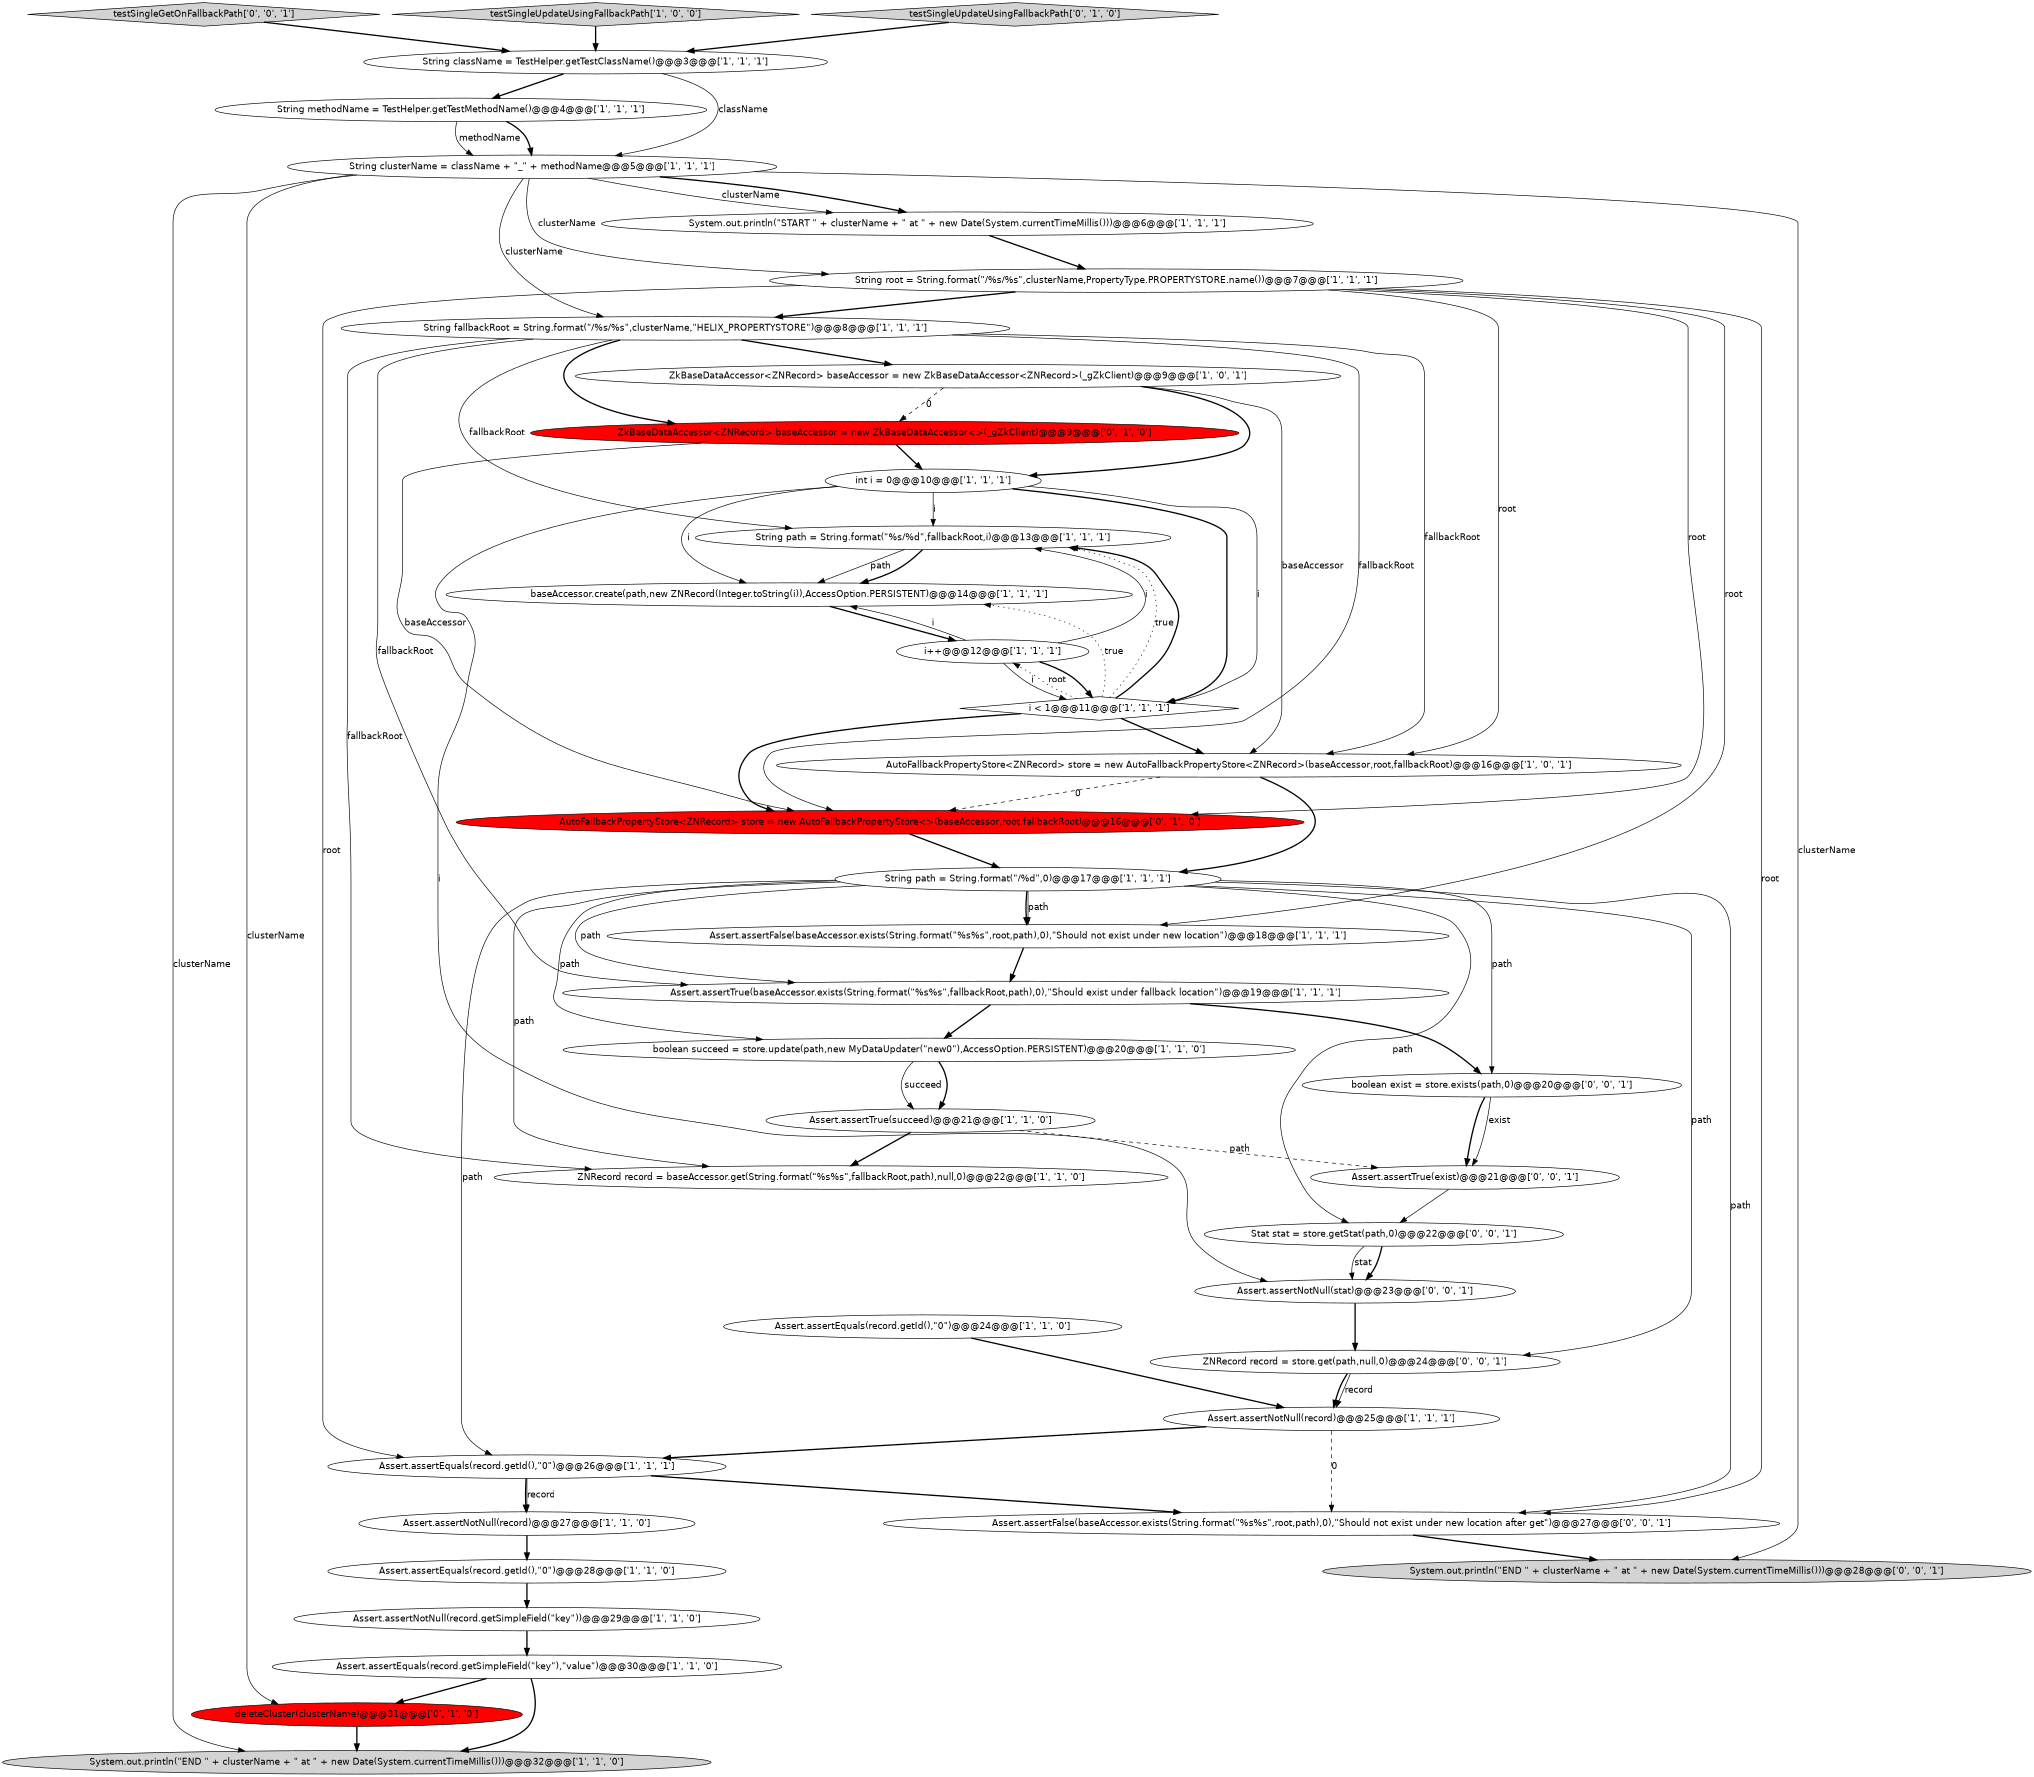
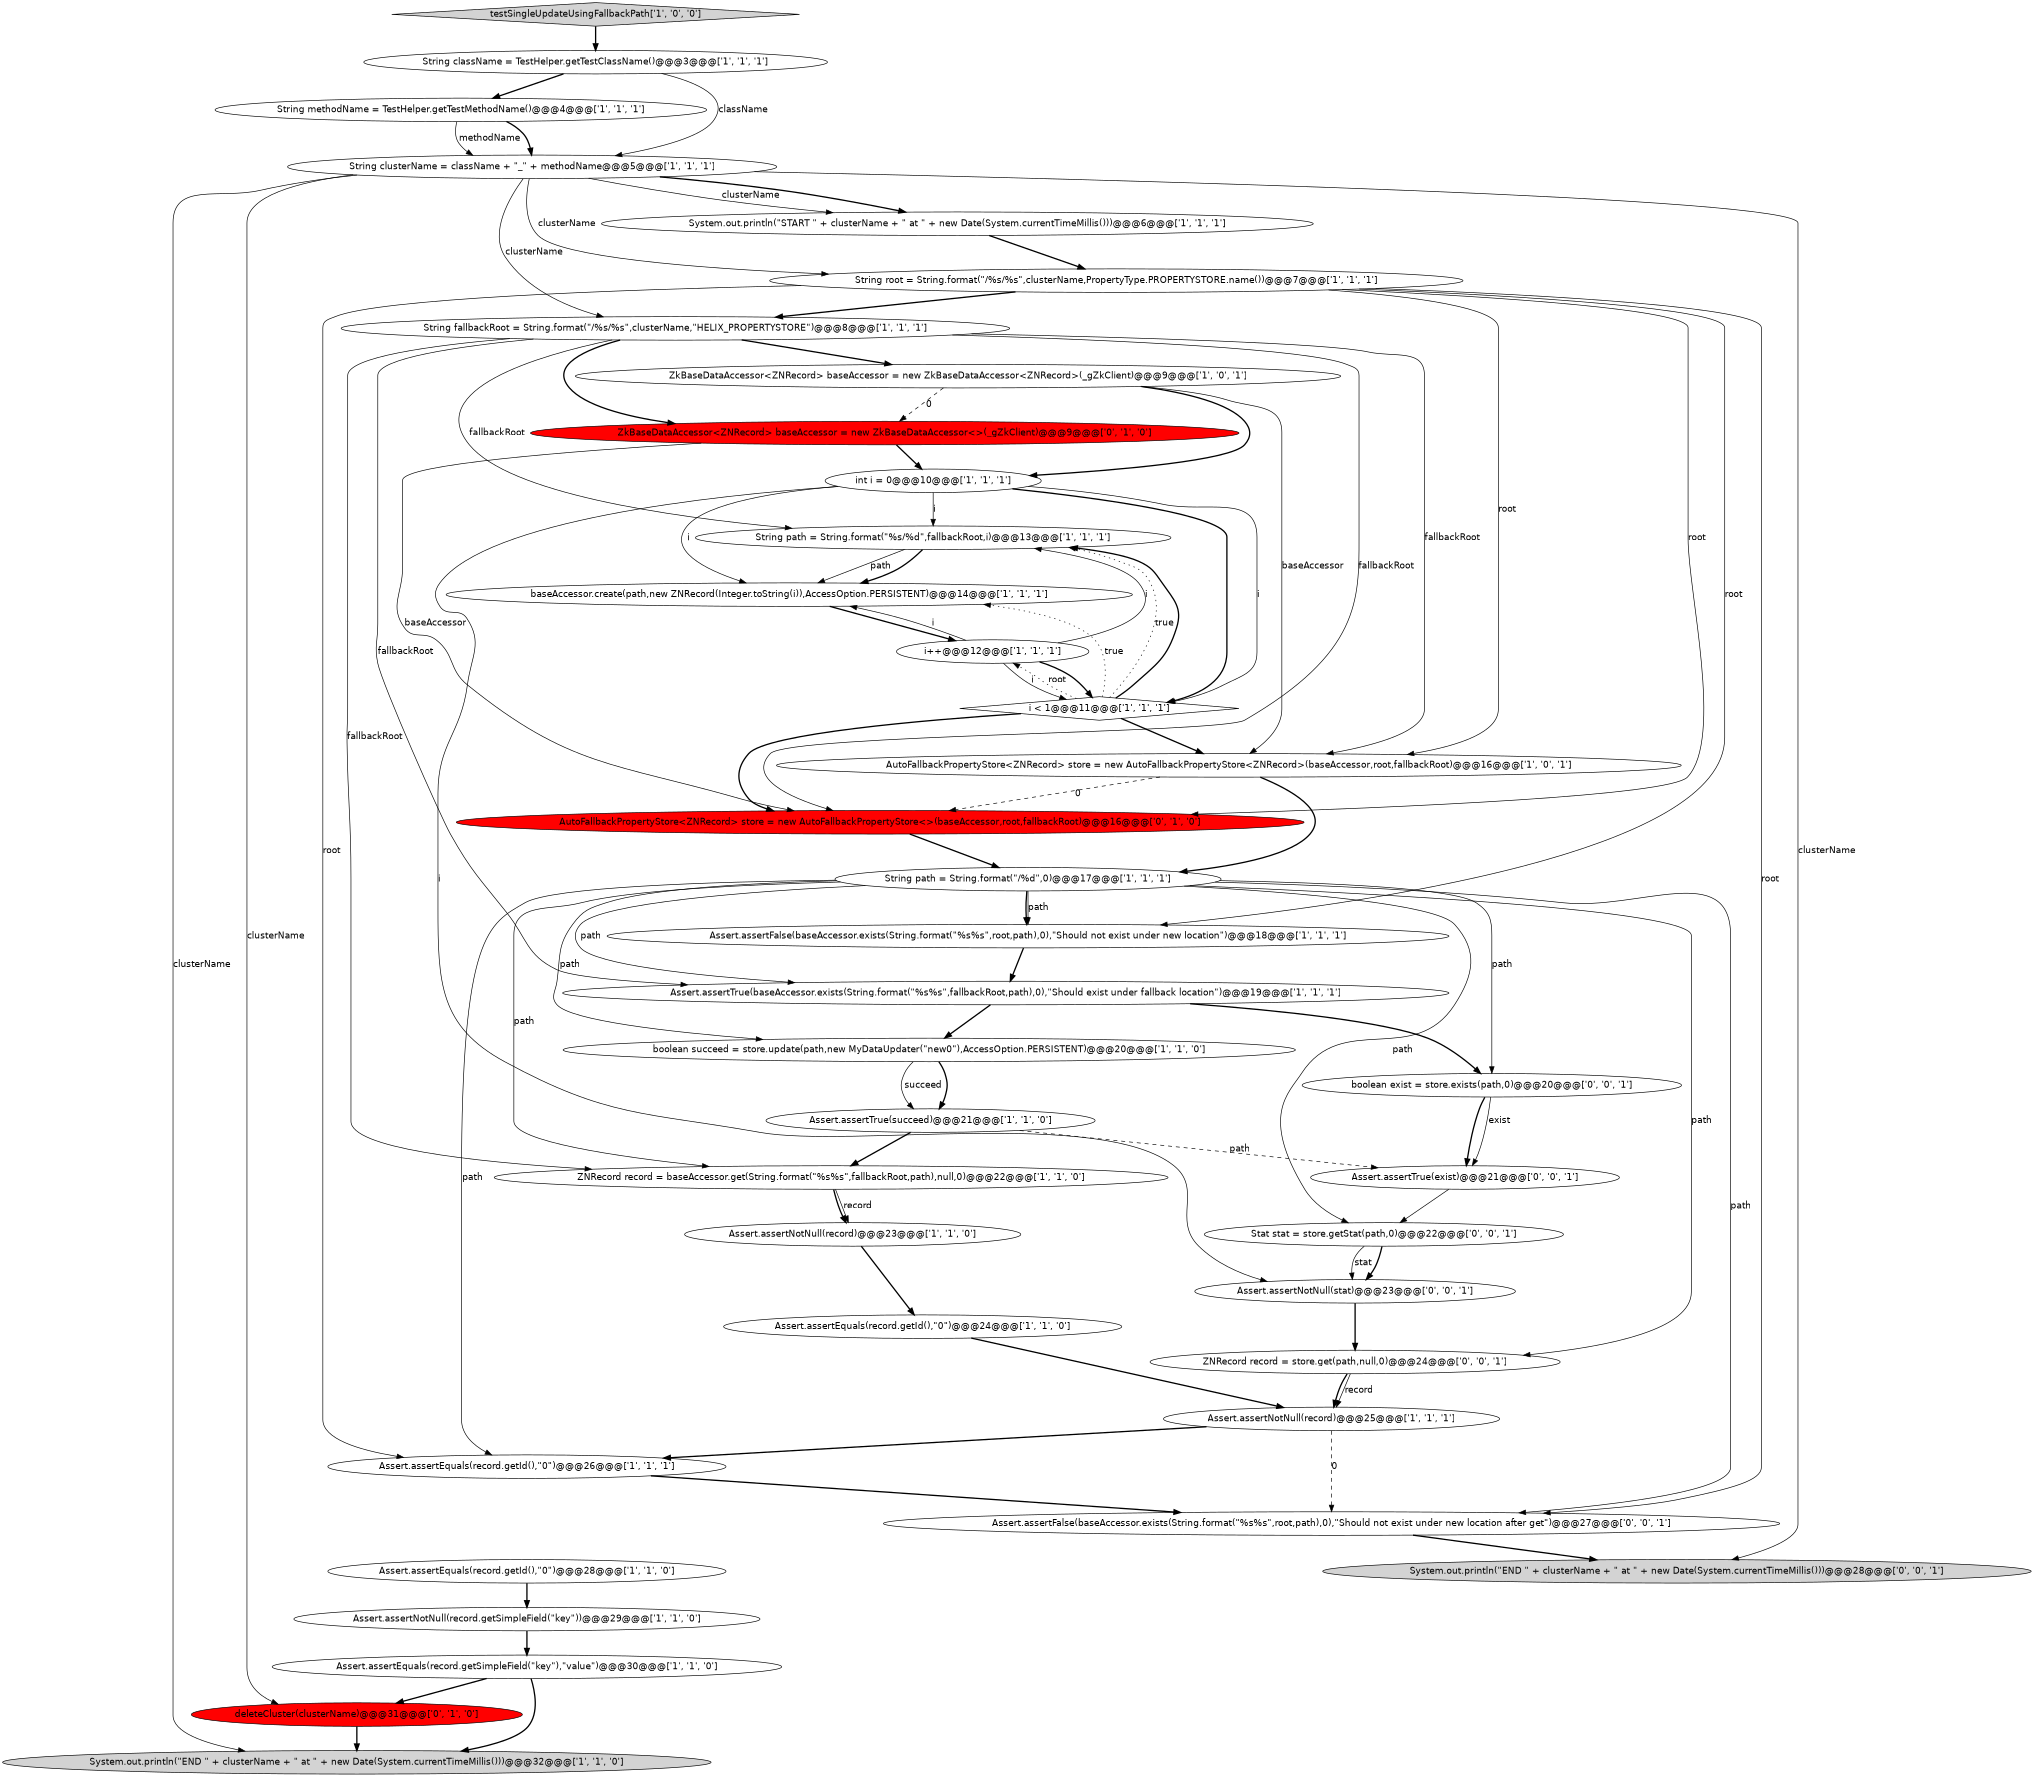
  digraph {
    fontname="DejaVu Sans"
    node [fillcolor=white fontname="DejaVu Sans" shape=ellipse style=filled]
    edge [fontname="DejaVu Sans" style=bold]
    n1 [label="String methodName = TestHelper.getTestMethodName()@@@4@@@['1', '1', '1']"]
    n2 [label="String clusterName = className + \"_\" + methodName@@@5@@@['1', '1', '1']"]
    n3 [fillcolor=red label="deleteCluster(clusterName)@@@31@@@['0', '1', '0']"]
    n4 [fillcolor=lightgray label="System.out.println(\"END \" + clusterName + \" at \" + new Date(System.currentTimeMillis()))@@@32@@@['1', '1', '0']"]
    n5 [label="System.out.println(\"START \" + clusterName + \" at \" + new Date(System.currentTimeMillis()))@@@6@@@['1', '1', '1']"]
    n6 [label="String root = String.format(\"/%s/%s\",clusterName,PropertyType.PROPERTYSTORE.name())@@@7@@@['1', '1', '1']"]
    n7 [fillcolor=lightgray label="System.out.println(\"END \" + clusterName + \" at \" + new Date(System.currentTimeMillis()))@@@28@@@['0', '0', '1']"]
    n8 [label="String fallbackRoot = String.format(\"/%s/%s\",clusterName,\"HELIX_PROPERTYSTORE\")@@@8@@@['1', '1', '1']"]
    n9 [label="String path = String.format(\"%s/%d\",fallbackRoot,i)@@@13@@@['1', '1', '1']"]
    n10 [label="baseAccessor.create(path,new ZNRecord(Integer.toString(i)),AccessOption.PERSISTENT)@@@14@@@['1', '1', '1']"]
    n11 [label="i++@@@12@@@['1', '1', '1']"]
    n12 [label="ZkBaseDataAccessor<ZNRecord> baseAccessor = new ZkBaseDataAccessor<ZNRecord>(_gZkClient)@@@9@@@['1', '0', '1']"]
    n13 [fillcolor=red label="ZkBaseDataAccessor<ZNRecord> baseAccessor = new ZkBaseDataAccessor<>(_gZkClient)@@@9@@@['0', '1', '0']"]
    n14 [label="AutoFallbackPropertyStore<ZNRecord> store = new AutoFallbackPropertyStore<ZNRecord>(baseAccessor,root,fallbackRoot)@@@16@@@['1', '0', '1']"]
    n15 [label="int i = 0@@@10@@@['1', '1', '1']"]
    n16 [fillcolor=red label="AutoFallbackPropertyStore<ZNRecord> store = new AutoFallbackPropertyStore<>(baseAccessor,root,fallbackRoot)@@@16@@@['0', '1', '0']"]
    n17 [label="String path = String.format(\"/%d\",0)@@@17@@@['1', '1', '1']"]
    n18 [label="Assert.assertNotNull(stat)@@@23@@@['0', '0', '1']"]
    n19 [label="i < 1@@@11@@@['1', '1', '1']" shape=diamond]
    n20 [label="Assert.assertTrue(exist)@@@21@@@['0', '0', '1']"]
    n21 [label="Stat stat = store.getStat(path,0)@@@22@@@['0', '0', '1']"]
    n22 [label="ZNRecord record = store.get(path,null,0)@@@24@@@['0', '0', '1']"]
    n23 [label="Assert.assertNotNull(record)@@@25@@@['1', '1', '1']"]
    n24 [label="Assert.assertEquals(record.getId(),\"0\")@@@26@@@['1', '1', '1']"]
    n25 [label="Assert.assertFalse(baseAccessor.exists(String.format(\"%s%s\",root,path),0),\"Should not exist under new location after get\")@@@27@@@['0', '0', '1']"]
    n26 [label="Assert.assertFalse(baseAccessor.exists(String.format(\"%s%s\",root,path),0),\"Should not exist under new location\")@@@18@@@['1', '1', '1']"]
-   n27 [label="Assert.assertNotNull(record)@@@27@@@['1', '1', '0']"]
    n28 [label="Assert.assertEquals(record.getId(),\"0\")@@@28@@@['1', '1', '0']"]
    n29 [label="Assert.assertEquals(record.getId(),\"0\")@@@24@@@['1', '1', '0']"]
    n30 [label="Assert.assertTrue(succeed)@@@21@@@['1', '1', '0']"]
    n31 [label="ZNRecord record = baseAccessor.get(String.format(\"%s%s\",fallbackRoot,path),null,0)@@@22@@@['1', '1', '0']"]
-   n33 [fillcolor=lightgray label="testSingleGetOnFallbackPath['0', '0', '1']" shape=diamond]
+   n32 [label="Assert.assertNotNull(record)@@@23@@@['1', '1', '0']"]
    n34 [label="String className = TestHelper.getTestClassName()@@@3@@@['1', '1', '1']"]
    n35 [label="Assert.assertNotNull(record.getSimpleField(\"key\"))@@@29@@@['1', '1', '0']"]
    n36 [label="Assert.assertEquals(record.getSimpleField(\"key\"),\"value\")@@@30@@@['1', '1', '0']"]
    n37 [label="boolean succeed = store.update(path,new MyDataUpdater(\"new0\"),AccessOption.PERSISTENT)@@@20@@@['1', '1', '0']"]
    n38 [label="Assert.assertTrue(baseAccessor.exists(String.format(\"%s%s\",fallbackRoot,path),0),\"Should exist under fallback location\")@@@19@@@['1', '1', '1']"]
    n39 [label="boolean exist = store.exists(path,0)@@@20@@@['0', '0', '1']"]
    n40 [fillcolor=lightgray label="testSingleUpdateUsingFallbackPath['1', '0', '0']" shape=diamond]
-   n41 [fillcolor=lightgray label="testSingleUpdateUsingFallbackPath['0', '1', '0']" shape=diamond]
    n1 -> n2
    n1 -> n2 [label=methodName style=solid]
    n2 -> n3 [label=clusterName style=solid]
    n2 -> n4 [label=clusterName style=solid]
    n2 -> n5
    n2 -> n5 [label=clusterName style=solid]
    n2 -> n6 [label=clusterName style=solid]
    n2 -> n7 [label=clusterName style=solid]
    n2 -> n8 [label=clusterName style=solid]
    n3 -> n4
    n5 -> n6
    n6 -> n8
    n6 -> n14 [label=root style=solid]
    n6 -> n16 [label=root style=solid]
    n6 -> n24 [label=root style=solid]
    n6 -> n25 [label=root style=solid]
    n6 -> n26 [label=root style=solid]
    n8 -> n9 [label=fallbackRoot style=solid]
    n8 -> n12
    n8 -> n13
    n8 -> n14 [label=fallbackRoot style=solid]
    n8 -> n16 [label=fallbackRoot style=solid]
    n8 -> n31 [label=fallbackRoot style=solid]
    n8 -> n38 [label=fallbackRoot style=solid]
    n9 -> n10 [label=path style=solid]
    n9 -> n10
    n10 -> n11
    n11 -> n9 [label=i style=solid]
    n11 -> n10 [label=i style=solid]
    n11 -> n19
    n11 -> n19 [label=i style=solid]
    n12 -> n13 [label=0 style=dashed]
    n12 -> n14 [label=baseAccessor style=solid]
    n12 -> n15
    n13 -> n15
    n13 -> n16 [label=baseAccessor style=solid]
    n14 -> n16 [label=0 style=dashed]
    n14 -> n17
    n15 -> n9 [label=i style=solid]
    n15 -> n10 [label=i style=solid]
    n15 -> n18 [label=i style=solid]
    n15 -> n19
    n15 -> n19 [label=i style=solid]
    n16 -> n17
    n17 -> n21 [label=path style=solid]
    n17 -> n22 [label=path style=solid]
    n17 -> n24 [label=path style=solid]
    n17 -> n25 [label=path style=solid]
    n17 -> n26 [label=path style=solid]
    n17 -> n26
    n17 -> n31 [label=path style=solid]
    n17 -> n37 [label=path style=solid]
    n17 -> n38 [label=path style=solid]
    n17 -> n39 [label=path style=solid]
    n18 -> n22
    n19 -> n9 [label=true style=dotted]
    n19 -> n9
    n19 -> n10 [label=true style=dotted]
    n19 -> n11 [label=root style=dotted]
    n19 -> n14
    n19 -> n16
    n20 -> n21 [style=solid]
    n21 -> n18
    n21 -> n18 [label=stat style=solid]
    n22 -> n23 [label=record style=solid]
    n22 -> n23
    n23 -> n24
    n23 -> n25 [label=0 style=dashed]
    n24 -> n25
-   n24 -> n27
-   n24 -> n27 [label=record style=solid]
    n25 -> n7
    n26 -> n38
-   n27 -> n28
    n28 -> n35
    n29 -> n23
    n30 -> n20 [label=path style=dashed]
    n30 -> n31
-   n33 -> n34
+   n31 -> n32 [label=record style=solid]
+   n31 -> n32
+   n32 -> n29
    n34 -> n1
    n34 -> n2 [label=className style=solid]
    n35 -> n36
    n36 -> n3
    n36 -> n4
    n37 -> n30
    n37 -> n30 [label=succeed style=solid]
    n38 -> n37
    n38 -> n39
    n39 -> n20
    n39 -> n20 [label=exist style=solid]
    n40 -> n34
-   n41 -> n34
  }
